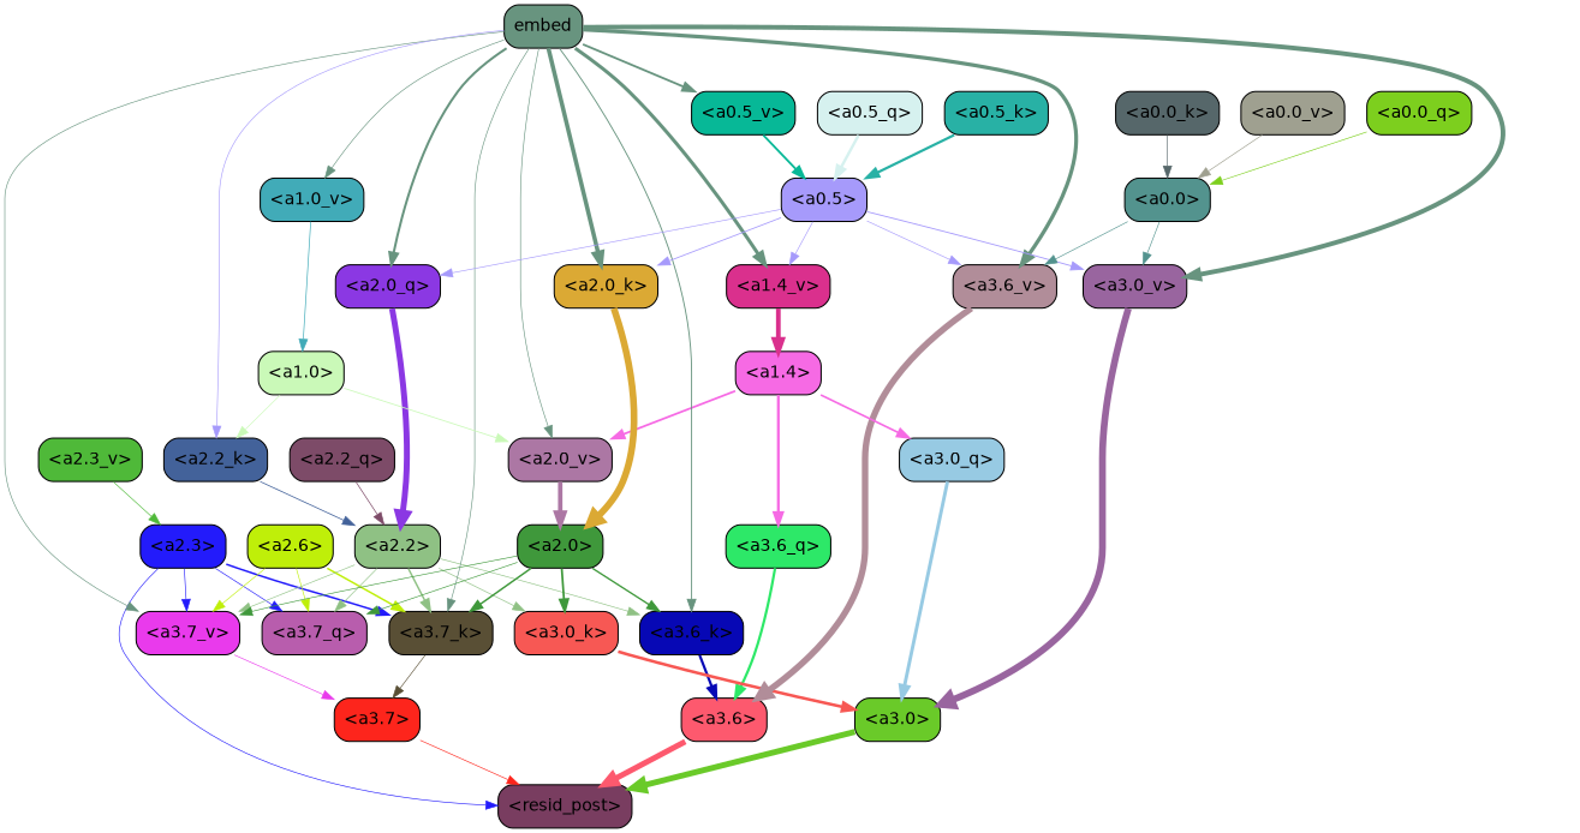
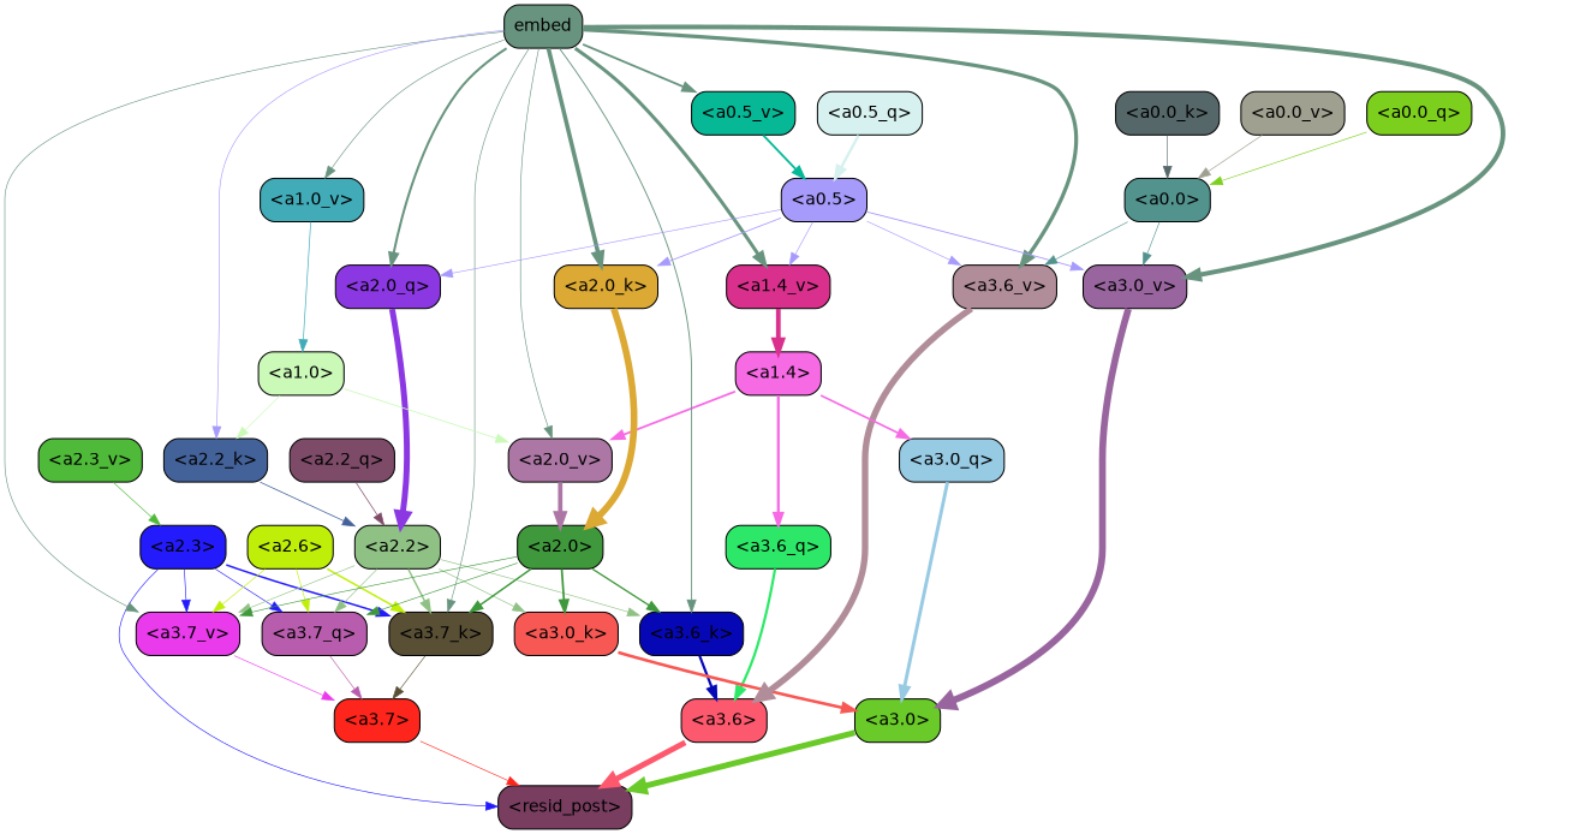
  strict digraph {
    splines=true
    node [color=black fontname=Helvetica shape=box style="filled, rounded"]
    edge [color="#68947f" penwidth=0.6]
    "<a3.7>" [fillcolor="#fd251c"]
    "<resid_post>" [fillcolor="#793d60"]
    "<a3.6>" [fillcolor="#fd596e"]
    "<a3.0>" [fillcolor="#6aca29"]
    "<a2.3>" [fillcolor="#231bfb"]
    "<a3.7_q>" [fillcolor="#b85dad"]
    "<a3.7_k>" [fillcolor="#594f35"]
    "<a3.7_v>" [fillcolor="#e93aec"]
    "<a3.6_q>" [fillcolor="#2de868"]
    "<a3.0_q>" [fillcolor="#97cae3"]
    "<a3.6_k>" [fillcolor="#0708b5"]
    "<a3.0_k>" [fillcolor="#f75854"]
    "<a3.6_v>" [fillcolor="#b18d99"]
    "<a3.0_v>" [fillcolor="#99659f"]
    "<a2.6>" [fillcolor="#bfef09"]
    "<a2.2>" [fillcolor="#8fc184"]
    "<a2.0>" [fillcolor="#3f983b"]
    "<a1.4>" [fillcolor="#f66ae4"]
    "<a2.0_v>" [fillcolor="#ac77a4"]
    embed [fillcolor="#68947f"]
    "<a2.0_q>" [fillcolor="#8b38e3"]
    "<a2.2_k>" [fillcolor="#43629a"]
    "<a2.0_k>" [fillcolor="#dba934"]
    "<a1.4_v>" [fillcolor="#da308d"]
    "<a1.0_v>" [fillcolor="#41abb8"]
    "<a0.5_v>" [fillcolor="#07b897"]
    "<a1.0>" [fillcolor="#caf9b8"]
    "<a0.5>" [fillcolor="#a69afb"]
    "<a0.0>" [fillcolor="#53938e"]
    "<a2.2_q>" [fillcolor="#7d4b68"]
    "<a2.3_v>" [fillcolor="#4fb939"]
    "<a0.5_q>" [fillcolor="#d6f1ef"]
    "<a0.0_q>" [fillcolor="#7dcf1e"]
-   "<a0.5_k>" [fillcolor="#28b1a5"]
    "<a0.0_k>" [fillcolor="#56676a"]
    "<a0.0_v>" [fillcolor="#9fa090"]
    "<a3.7>" -> "<resid_post>" [color="#fd251c"]
    "<a3.6>" -> "<resid_post>" [color="#fd596e" penwidth=4.746312499046326]
    "<a3.0>" -> "<resid_post>" [color="#6aca29" penwidth=4.896343111991882]
    "<a2.3>" -> "<resid_post>" [color="#231bfb"]
    "<a2.3>" -> "<a3.7_q>" [color="#231bfb"]
    "<a2.3>" -> "<a3.7_k>" [color="#231bfb" penwidth=1.467104621231556]
    "<a2.3>" -> "<a3.7_v>" [color="#231bfb"]
+   "<a3.7_q>" -> "<a3.7>" [color="#b85dad"]
    "<a3.7_k>" -> "<a3.7>" [color="#594f35"]
    "<a3.7_v>" -> "<a3.7>" [color="#e93aec"]
    "<a3.6_q>" -> "<a3.6>" [color="#2de868" penwidth=2.160832464694977]
    "<a3.0_q>" -> "<a3.0>" [color="#97cae3" penwidth=2.870753765106201]
    "<a3.6_k>" -> "<a3.6>" [color="#0708b5" penwidth=2.13908451795578]
    "<a3.0_k>" -> "<a3.0>" [color="#f75854" penwidth=2.520303964614868]
    "<a3.6_v>" -> "<a3.6>" [color="#b18d99" penwidth=5.297133803367615]
    "<a3.0_v>" -> "<a3.0>" [color="#99659f" penwidth=5.680712580680847]
    "<a2.6>" -> "<a3.7_q>" [color="#bfef09"]
    "<a2.6>" -> "<a3.7_k>" [color="#bfef09" penwidth=1.4453159049153328]
    "<a2.6>" -> "<a3.7_v>" [color="#bfef09"]
    "<a2.2>" -> "<a3.7_q>" [color="#8fc184"]
    "<a2.2>" -> "<a3.7_k>" [color="#8fc184" penwidth=1.4310357049107552]
    "<a2.2>" -> "<a3.7_v>" [color="#8fc184"]
    "<a2.2>" -> "<a3.6_k>" [color="#8fc184"]
    "<a2.2>" -> "<a3.0_k>" [color="#8fc184"]
    "<a2.0>" -> "<a3.7_q>" [color="#3f983b"]
    "<a2.0>" -> "<a3.7_k>" [color="#3f983b" penwidth=1.4314699843525887]
    "<a2.0>" -> "<a3.7_v>" [color="#3f983b"]
    "<a2.0>" -> "<a3.6_k>" [color="#3f983b" penwidth=1.2950235605239868]
    "<a2.0>" -> "<a3.0_k>" [color="#3f983b" penwidth=1.712992787361145]
    "<a1.4>" -> "<a3.6_q>" [color="#f66ae4" penwidth=2.2719132900238037]
    "<a1.4>" -> "<a3.0_q>" [color="#f66ae4" penwidth=1.5932877659797668]
    "<a1.4>" -> "<a2.0_v>" [color="#f66ae4" penwidth=1.7291951477527618]
    "<a2.0_v>" -> "<a2.0>" [color="#ac77a4" penwidth=3.7102378383278847]
    embed -> "<a3.7_k>"
    embed -> "<a3.7_v>"
    embed -> "<a3.6_k>" [penwidth=0.891706109046936]
    embed -> "<a3.6_v>" [penwidth=3.1766927242279053]
    embed -> "<a3.0_v>" [penwidth=3.9005755856633186]
    embed -> "<a2.0_v>"
    embed -> "<a2.0_q>" [penwidth=1.9666987657546997]
    embed -> "<a2.2_k>" [color="#a69afb"]
    embed -> "<a2.0_k>" [penwidth=3.5067105293273926]
    embed -> "<a1.4_v>" [penwidth=2.921818971633911]
    embed -> "<a1.0_v>"
    embed -> "<a0.5_v>" [penwidth=1.7693885564804077]
    "<a2.0_q>" -> "<a2.2>" [color="#8b38e3" penwidth=4.966194009408355]
    "<a2.2_k>" -> "<a2.2>" [color="#43629a" penwidth=0.7399393804371357]
    "<a2.0_k>" -> "<a2.0>" [color="#dba934" penwidth=5.5817058570683]
    "<a1.4_v>" -> "<a1.4>" [color="#da308d" penwidth=3.84571635723114]
    "<a1.0_v>" -> "<a1.0>" [color="#41abb8" penwidth=0.6638844013214111]
    "<a0.5_v>" -> "<a0.5>" [color="#07b897" penwidth=1.769389271736145]
    "<a1.0>" -> "<a2.0_v>" [color="#caf9b8" penwidth=0.7823128998279572]
    "<a1.0>" -> "<a2.2_k>" [color="#caf9b8"]
    "<a0.5>" -> "<a3.6_v>" [color="#a69afb"]
    "<a0.5>" -> "<a3.0_v>" [color="#a69afb" penwidth=0.8493617177009583]
    "<a0.5>" -> "<a2.0_q>" [color="#a69afb"]
    "<a0.5>" -> "<a2.0_k>" [color="#a69afb" penwidth=0.7897228002548218]
    "<a0.5>" -> "<a1.4_v>" [color="#a69afb"]
    "<a0.0>" -> "<a3.6_v>" [color="#53938e"]
    "<a0.0>" -> "<a3.0_v>" [color="#53938e"]
    "<a2.2_q>" -> "<a2.2>" [color="#7d4b68" penwidth=0.6677633281797171]
    "<a2.3_v>" -> "<a2.3>" [color="#4fb939"]
    "<a0.5_q>" -> "<a0.5>" [color="#d6f1ef" penwidth=2.3498679399490356]
    "<a0.0_q>" -> "<a0.0>" [color="#7dcf1e"]
-   "<a0.5_k>" -> "<a0.5>" [color="#28b1a5" penwidth=2.1505037546157837]
    "<a0.0_k>" -> "<a0.0>" [color="#56676a"]
    "<a0.0_v>" -> "<a0.0>" [color="#9fa090" penwidth=0.6300240755081177]
  }
